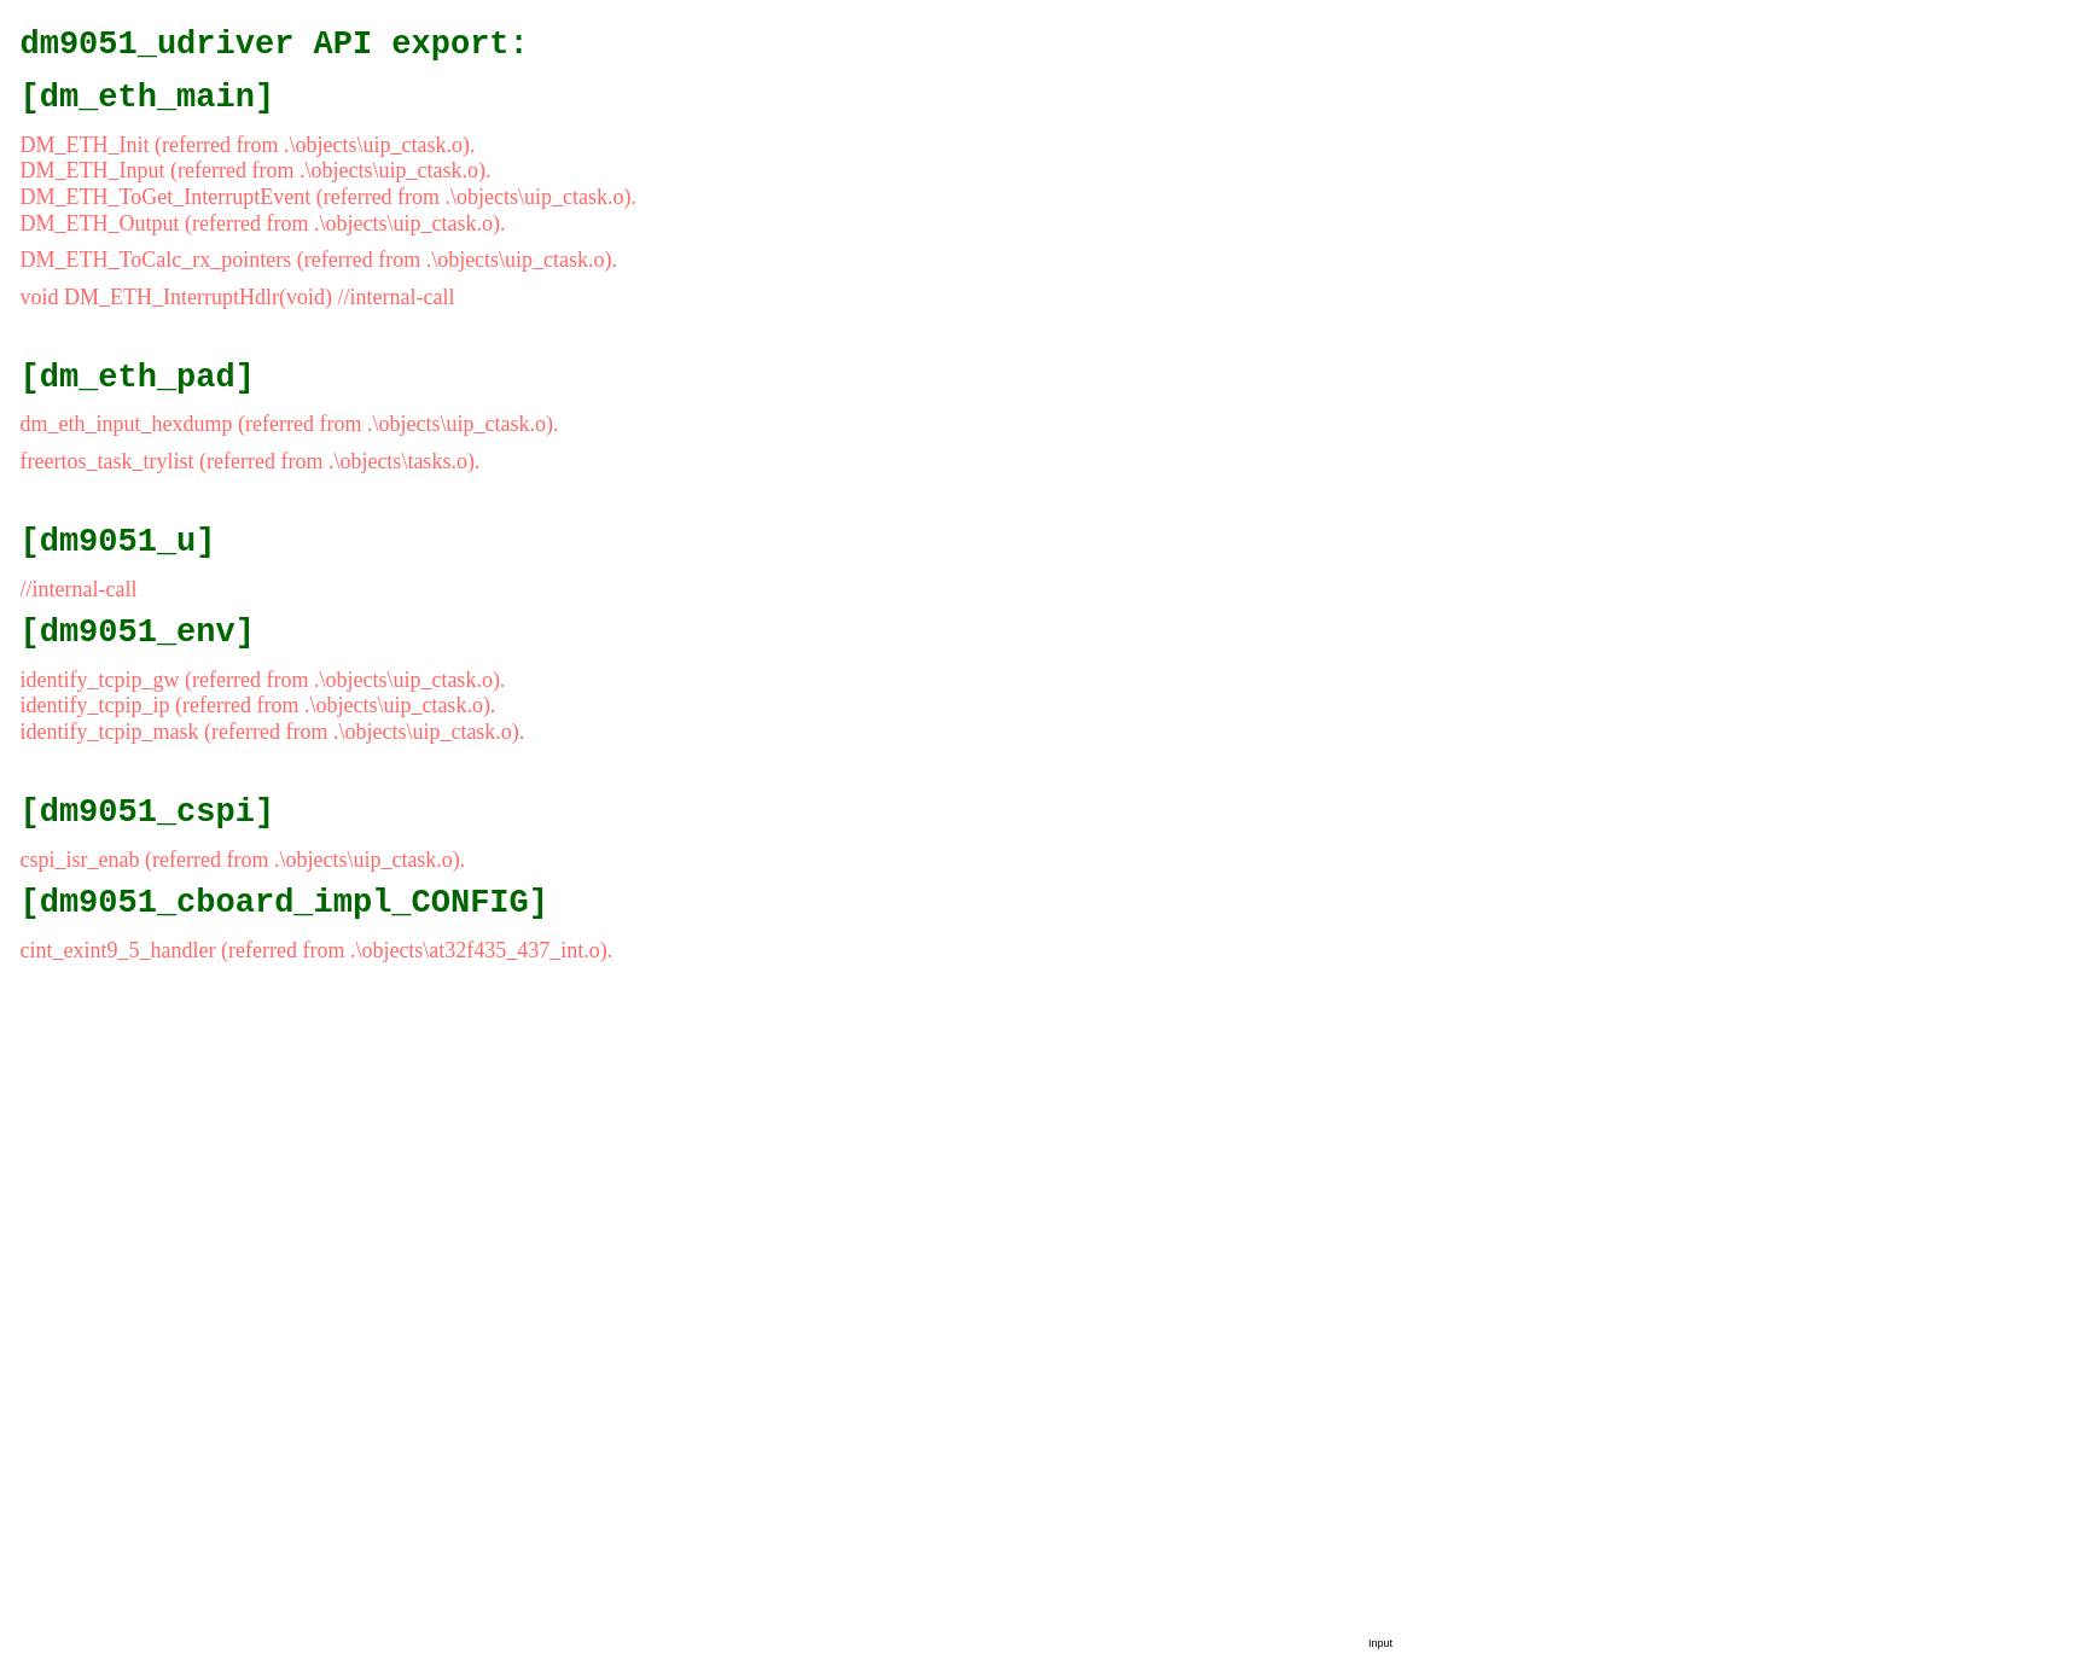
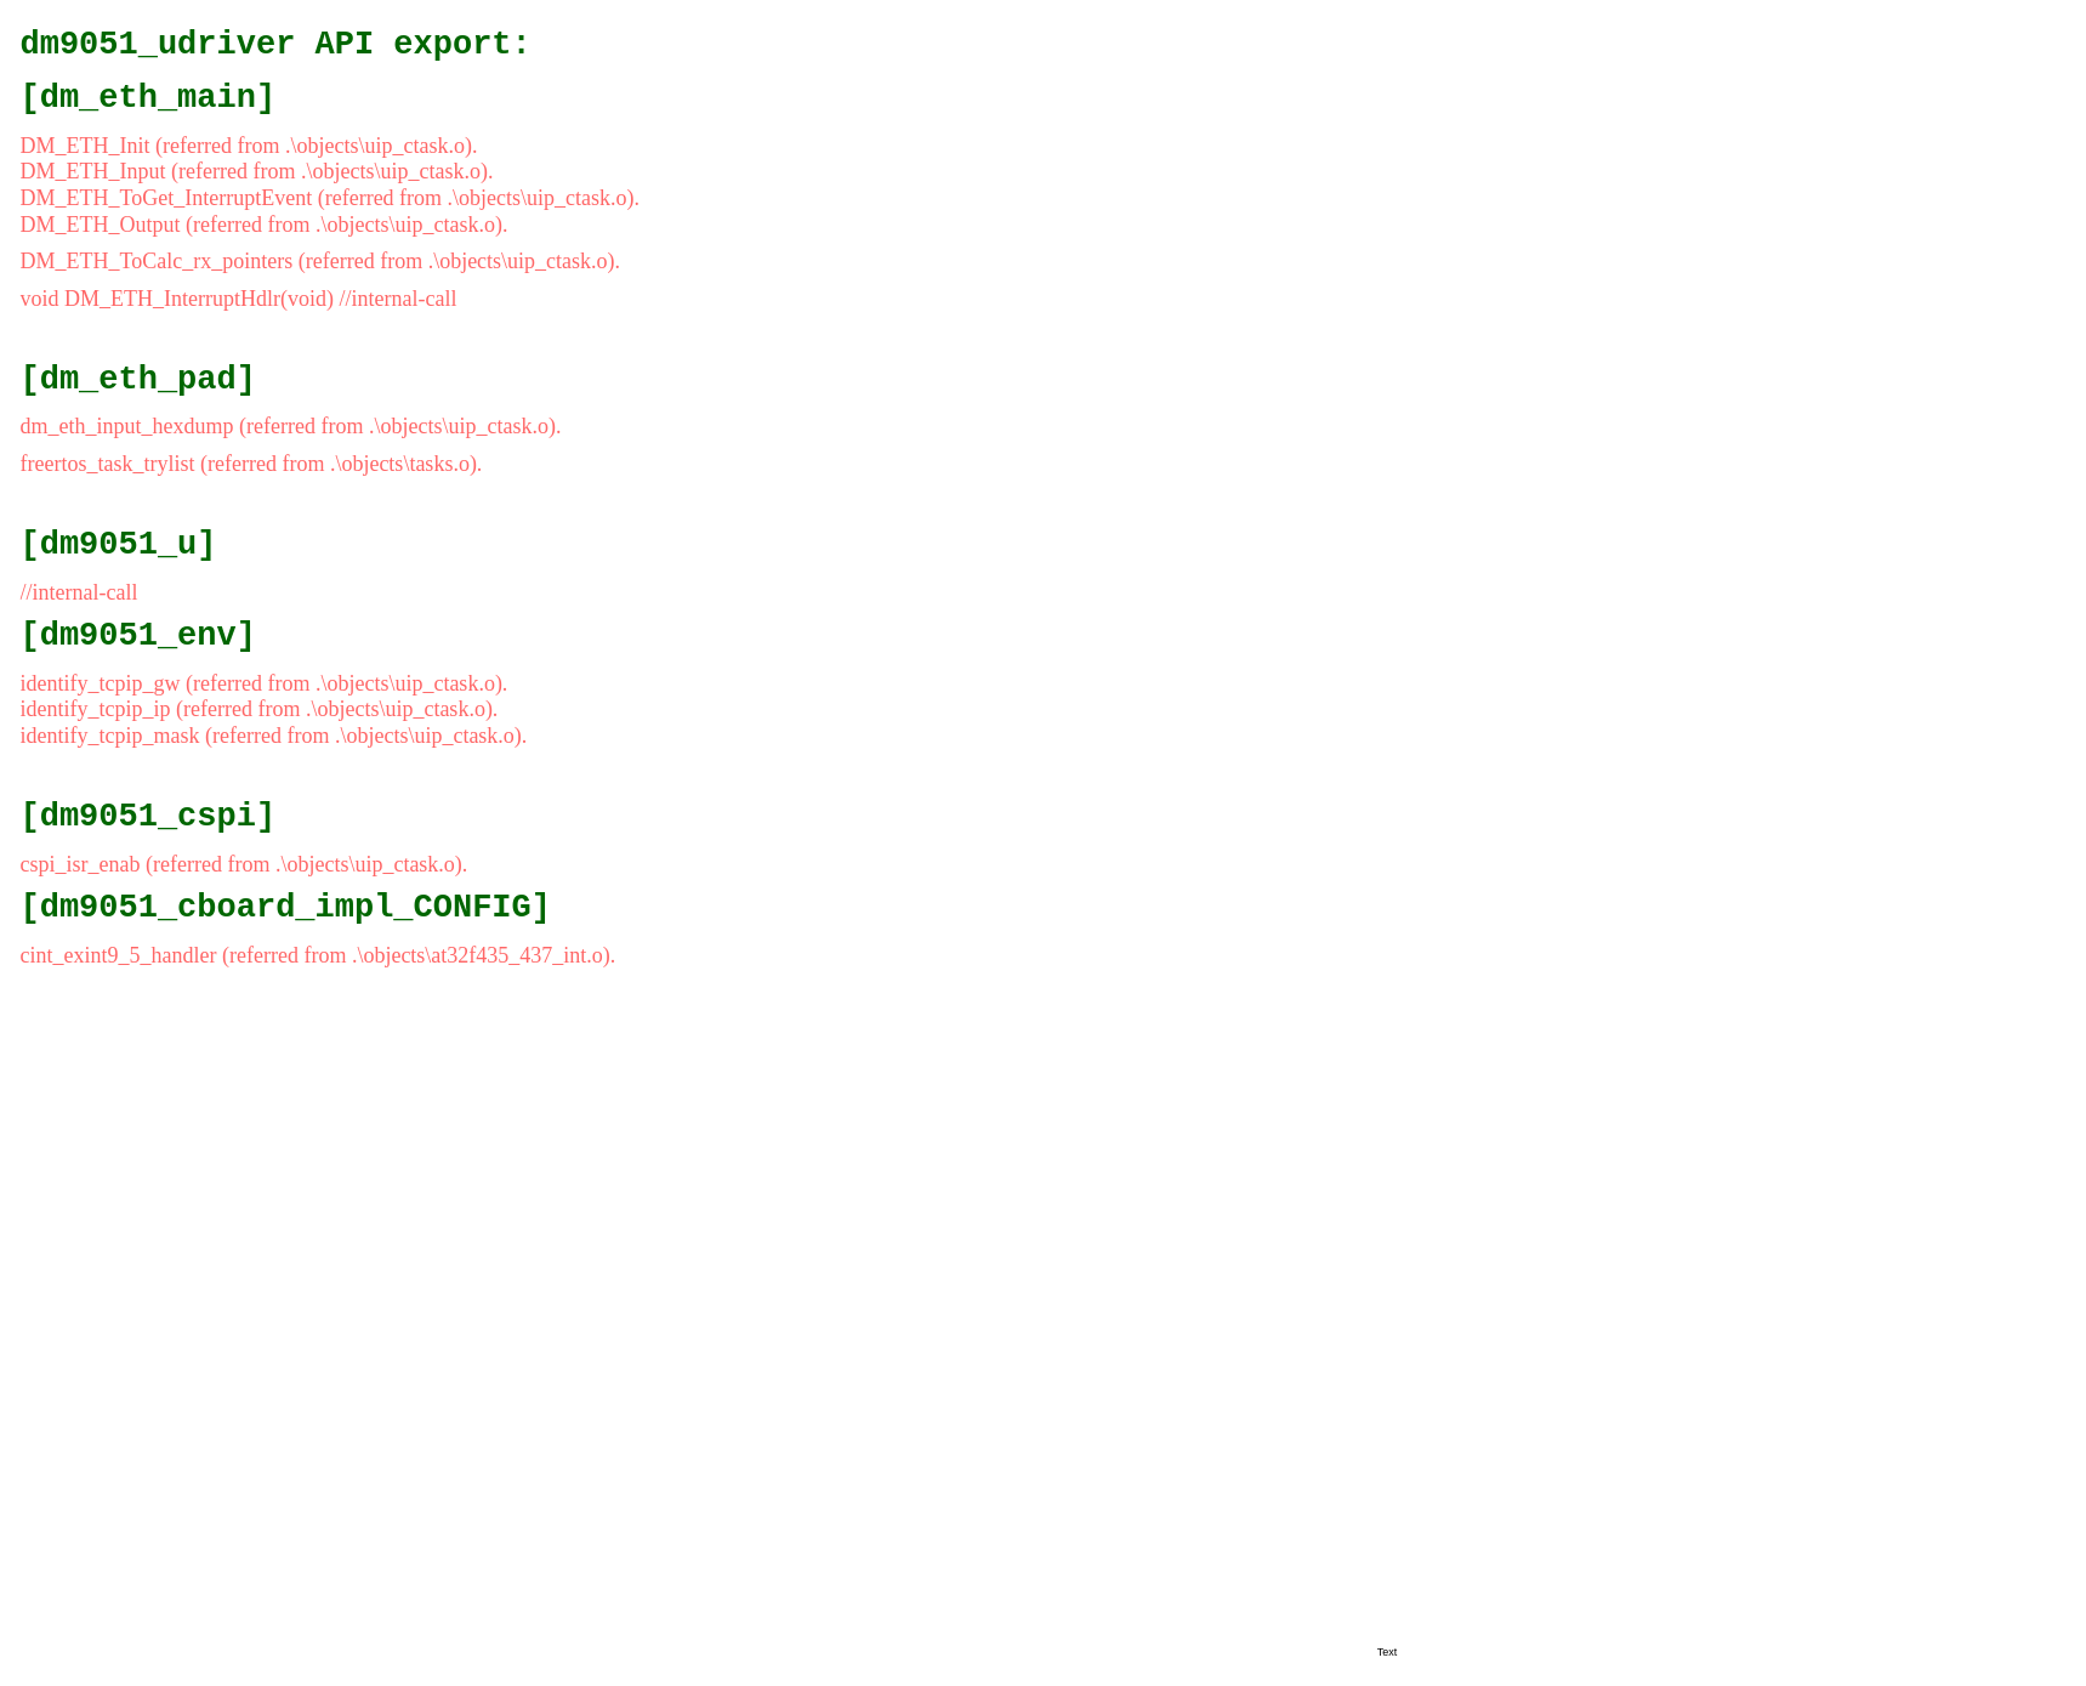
  <mxCell id="0" />
  <mxCell id="1" parent="0" />
- <mxCell id="2" value="Input" style="text;html=1;align=center;verticalAlign=middle;whiteSpace=wrap;rounded=0;" parent="1" vertex="1"><mxGeometry x="1494.42" y="1800" width="60" height="30" as="geometry" /></mxCell>
+ <mxCell id="2" value="Text" style="text;html=1;align=center;verticalAlign=middle;whiteSpace=wrap;rounded=0;" parent="1" vertex="1"><mxGeometry x="1494.42" y="1800" width="60" height="30" as="geometry" /></mxCell>
  <mxCell id="3" value="&lt;h1 style=&quot;margin-top: 0px;&quot;&gt;&lt;font face=&quot;Courier New&quot; style=&quot;font-size: 36px;&quot; color=&quot;#006600&quot;&gt;dm9051_udriver API export:&lt;/font&gt;&lt;/h1&gt;&lt;div&gt;&lt;h1 style=&quot;margin-top: 0px;&quot;&gt;&lt;font style=&quot;font-size: 36px;&quot; face=&quot;Courier New&quot; color=&quot;#006600&quot;&gt;[dm_eth_main]&lt;/font&gt;&lt;/h1&gt;&lt;/div&gt;&lt;div&gt;&lt;pre style=&quot;margin-top: 0px;&quot;&gt;&lt;font style=&quot;font-size: 24px;&quot; face=&quot;MyZD31g9KZF0GhwwbWez&quot;&gt;&lt;font color=&quot;#ff6666&quot;&gt;DM_ETH_Init (referred from .\objects\uip_ctask.o).&lt;br&gt;&lt;/font&gt;&lt;font color=&quot;#ff6666&quot;&gt;DM_ETH_Input (referred from .\objects\uip_ctask.o).&lt;br&gt;&lt;/font&gt;&lt;font color=&quot;#ff6666&quot;&gt;DM_ETH_ToGet_InterruptEvent (referred from .\objects\uip_ctask.o).&lt;br&gt;&lt;/font&gt;&lt;font color=&quot;#ff6666&quot;&gt;DM_ETH_Output (referred from .\objects\uip_ctask.o).&lt;/font&gt;&lt;/font&gt;&lt;/pre&gt;&lt;pre style=&quot;margin-top: 0px;&quot;&gt;&lt;font face=&quot;MyZD31g9KZF0GhwwbWez&quot;&gt;&lt;font color=&quot;#ff6666&quot;&gt;&lt;span style=&quot;font-size: 24px;&quot;&gt;DM_ETH_ToCalc_rx_pointers (referred from .\objects\uip_ctask.o).&lt;/span&gt;&lt;/font&gt;&lt;/font&gt;&lt;/pre&gt;&lt;pre style=&quot;margin-top: 0px;&quot;&gt;&lt;font face=&quot;MyZD31g9KZF0GhwwbWez&quot;&gt;&lt;font color=&quot;#ff6666&quot;&gt;&lt;span style=&quot;font-size: 24px;&quot;&gt;void DM_ETH_InterruptHdlr(void) //internal-call&lt;br&gt;&lt;/span&gt;&lt;/font&gt;&lt;/font&gt;&lt;/pre&gt;&lt;pre style=&quot;margin-top: 0px;&quot;&gt;&lt;font face=&quot;MyZD31g9KZF0GhwwbWez&quot;&gt;&lt;font color=&quot;#ff6666&quot;&gt;&lt;span style=&quot;font-size: 24px;&quot;&gt;&lt;br&gt;&lt;/span&gt;&lt;/font&gt;&lt;/font&gt;&lt;/pre&gt;&lt;pre style=&quot;margin-top: 0px;&quot;&gt;&lt;h1 style=&quot;font-family: Helvetica; white-space: normal; margin-top: 0px;&quot;&gt;&lt;font style=&quot;font-size: 36px;&quot; face=&quot;Courier New&quot; color=&quot;#006600&quot;&gt;[dm_eth_pad]&lt;/font&gt;&lt;/h1&gt;&lt;/pre&gt;&lt;pre style=&quot;margin-top: 0px;&quot;&gt;&lt;font style=&quot;font-size: 24px;&quot; face=&quot;MyZD31g9KZF0GhwwbWez&quot;&gt;&lt;font color=&quot;#ff6666&quot;&gt;dm_eth_input_hexdump (referred from .\objects\uip_ctask.o).&lt;/font&gt;&lt;/font&gt;&lt;/pre&gt;&lt;pre style=&quot;margin-top: 0px;&quot;&gt;&lt;font style=&quot;font-size: 24px;&quot; face=&quot;MyZD31g9KZF0GhwwbWez&quot;&gt;&lt;font color=&quot;#ff6666&quot;&gt;freertos_task_trylist (referred from .\objects\tasks.o).&lt;/font&gt;&lt;/font&gt;&lt;/pre&gt;&lt;pre style=&quot;margin-top: 0px;&quot;&gt;&lt;font style=&quot;font-size: 24px;&quot; face=&quot;MyZD31g9KZF0GhwwbWez&quot;&gt;&lt;font color=&quot;#ff6666&quot;&gt;&lt;br&gt;&lt;/font&gt;&lt;/font&gt;&lt;/pre&gt;&lt;pre style=&quot;margin-top: 0px;&quot;&gt;&lt;h1 style=&quot;font-family: Helvetica; white-space: normal; margin-top: 0px;&quot;&gt;&lt;font style=&quot;font-size: 36px;&quot; face=&quot;Courier New&quot; color=&quot;#006600&quot;&gt;[dm9051_u]&lt;/font&gt;&lt;/h1&gt;&lt;div&gt;&lt;pre style=&quot;margin-top: 0px;&quot;&gt;&lt;font face=&quot;MyZD31g9KZF0GhwwbWez&quot;&gt;&lt;font color=&quot;#ff6666&quot;&gt;&lt;span style=&quot;font-size: 24px;&quot;&gt;//internal-call&lt;/span&gt;&lt;/font&gt;&lt;/font&gt;&lt;/pre&gt;&lt;pre style=&quot;margin-top: 0px;&quot;&gt;&lt;h1 style=&quot;font-family: Helvetica; white-space: normal; margin-top: 0px;&quot;&gt;&lt;font style=&quot;font-size: 36px;&quot; face=&quot;Courier New&quot; color=&quot;#006600&quot;&gt;[dm9051_env]&lt;/font&gt;&lt;/h1&gt;&lt;div&gt;&lt;pre style=&quot;margin-top: 0px;&quot;&gt;&lt;font style=&quot;font-size: 24px;&quot; face=&quot;MyZD31g9KZF0GhwwbWez&quot;&gt;&lt;font color=&quot;#ff6666&quot;&gt;identify_tcpip_gw (referred from .\objects\uip_ctask.o).&lt;br&gt;&lt;/font&gt;&lt;font color=&quot;#ff6666&quot;&gt;identify_tcpip_ip (referred from .\objects\uip_ctask.o).&lt;br&gt;&lt;/font&gt;&lt;font color=&quot;#ff6666&quot;&gt;identify_tcpip_mask (referred from .\objects\uip_ctask.o).&lt;/font&gt;&lt;/font&gt;&lt;/pre&gt;&lt;pre style=&quot;margin-top: 0px;&quot;&gt;&lt;font style=&quot;font-size: 24px;&quot; face=&quot;MyZD31g9KZF0GhwwbWez&quot;&gt;&lt;font color=&quot;#ff6666&quot;&gt;&lt;br&gt;&lt;/font&gt;&lt;/font&gt;&lt;/pre&gt;&lt;/div&gt;&lt;div&gt;&lt;h1 style=&quot;font-family: Helvetica; white-space: normal; margin-top: 0px;&quot;&gt;&lt;font style=&quot;font-size: 36px;&quot; face=&quot;Courier New&quot; color=&quot;#006600&quot;&gt;[dm9051_cspi]&lt;/font&gt;&lt;/h1&gt;&lt;/div&gt;&lt;div&gt;&lt;pre style=&quot;margin-top: 0px;&quot;&gt;&lt;font style=&quot;font-size: 24px;&quot; face=&quot;MyZD31g9KZF0GhwwbWez&quot;&gt;&lt;font color=&quot;#ff6666&quot;&gt;cspi_isr_enab (referred from .\objects\uip_ctask.o).&lt;/font&gt;&lt;/font&gt;&lt;/pre&gt;&lt;/div&gt;&lt;div&gt;&lt;h1 style=&quot;font-family: Helvetica; white-space: normal; margin-top: 0px;&quot;&gt;&lt;font style=&quot;font-size: 36px;&quot; face=&quot;Courier New&quot; color=&quot;#006600&quot;&gt;[dm9051_cboard_impl_CONFIG]&lt;/font&gt;&lt;/h1&gt;&lt;/div&gt;&lt;/pre&gt;&lt;/div&gt;&lt;/pre&gt;&lt;/div&gt;&lt;pre style=&quot;margin-top: 0px;&quot;&gt;&lt;font face=&quot;MyZD31g9KZF0GhwwbWez&quot; style=&quot;font-size: 24px;&quot;&gt;&lt;span style=&quot;background-color: initial; font-weight: 400;&quot;&gt;&lt;font style=&quot;&quot; color=&quot;#ff6666&quot;&gt;cint_exint9_5_handler (referred from .\objects\at32f435_437_int.o).&lt;br&gt;&lt;/font&gt;&lt;/span&gt;&lt;font style=&quot;&quot; color=&quot;#ff6666&quot;&gt;&lt;span style=&quot;font-weight: 400;&quot;&gt;&lt;br&gt;&lt;/span&gt;&lt;/font&gt;&lt;font style=&quot;&quot; color=&quot;#ff6666&quot;&gt;&lt;span style=&quot;font-weight: 400;&quot;&gt;&lt;br&gt;&lt;/span&gt;&lt;/font&gt;&lt;span style=&quot;font-weight: 400; color: rgb(255, 102, 102); background-color: initial;&quot;&gt;&lt;br&gt;&lt;/span&gt;&lt;font style=&quot;&quot; color=&quot;#ff6666&quot;&gt;&lt;span style=&quot;font-weight: 400;&quot;&gt;&lt;br&gt;&lt;/span&gt;&lt;/font&gt;&lt;font style=&quot;&quot; color=&quot;#ff6666&quot;&gt;&lt;span style=&quot;font-weight: 400;&quot;&gt;&lt;br&gt;&lt;/span&gt;&lt;/font&gt;&lt;br&gt;&lt;/font&gt;&lt;/pre&gt;&lt;pre style=&quot;margin-top: 0px;&quot;&gt;&lt;font face=&quot;MyZD31g9KZF0GhwwbWez&quot; style=&quot;&quot;&gt;&lt;font style=&quot;&quot; color=&quot;#ff6666&quot;&gt;&lt;span style=&quot;font-size: 24px;&quot;&gt;&lt;br&gt;&lt;/span&gt;&lt;/font&gt;&lt;/font&gt;&lt;/pre&gt;" style="text;html=1;whiteSpace=wrap;overflow=hidden;rounded=0;" parent="1" vertex="1"><mxGeometry x="20" y="20" width="2250" height="1310" as="geometry" /></mxCell>
